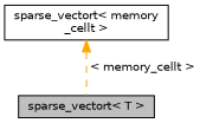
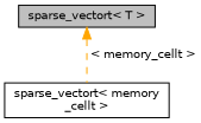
  digraph {
    node [color=black fontname=Helvetica fontsize=10 shape=record]
    n1 [fillcolor=grey75 fontcolor=black height=0.2 label="sparse_vectort\< T \>" style=filled width=0.4]
    n2 [height=0.2 label="sparse_vectort\< memory\l_cellt \>" width=0.4]
-   n2 -> n1 [color=orange dir=back fontname=Helvetica fontsize=10 label=" \< memory_cellt \>" labelfontname=Helvetica labelfontsize=10 style=dashed]
+   n1 -> n2 [color=orange dir=back fontname=Helvetica fontsize=10 label=" \< memory_cellt \>" labelfontname=Helvetica labelfontsize=10 style=dashed]
  }
